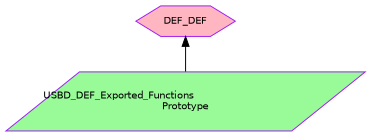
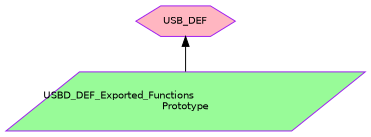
  digraph {
    rankdir=TB
    node [color=purple fontname=Helvetica fontsize=10 style=filled]
    n1 [fillcolor=palegreen fontcolor=black height=0.2 label="USBD_DEF_Exported_Functions\lPrototype" shape=parallelogram width=0.4]
-   n2 [fillcolor=lightpink height=0.2 label=DEF_DEF shape=hexagon width=0.4]
+   n2 [fillcolor=lightpink height=0.2 label=USB_DEF shape=hexagon width=0.4]
    n2 -> n1 [dir=back fontname=Helvetica fontsize=10 labelfontname=Helvetica labelfontsize=10 shape=plaintext style=solid]
  }
